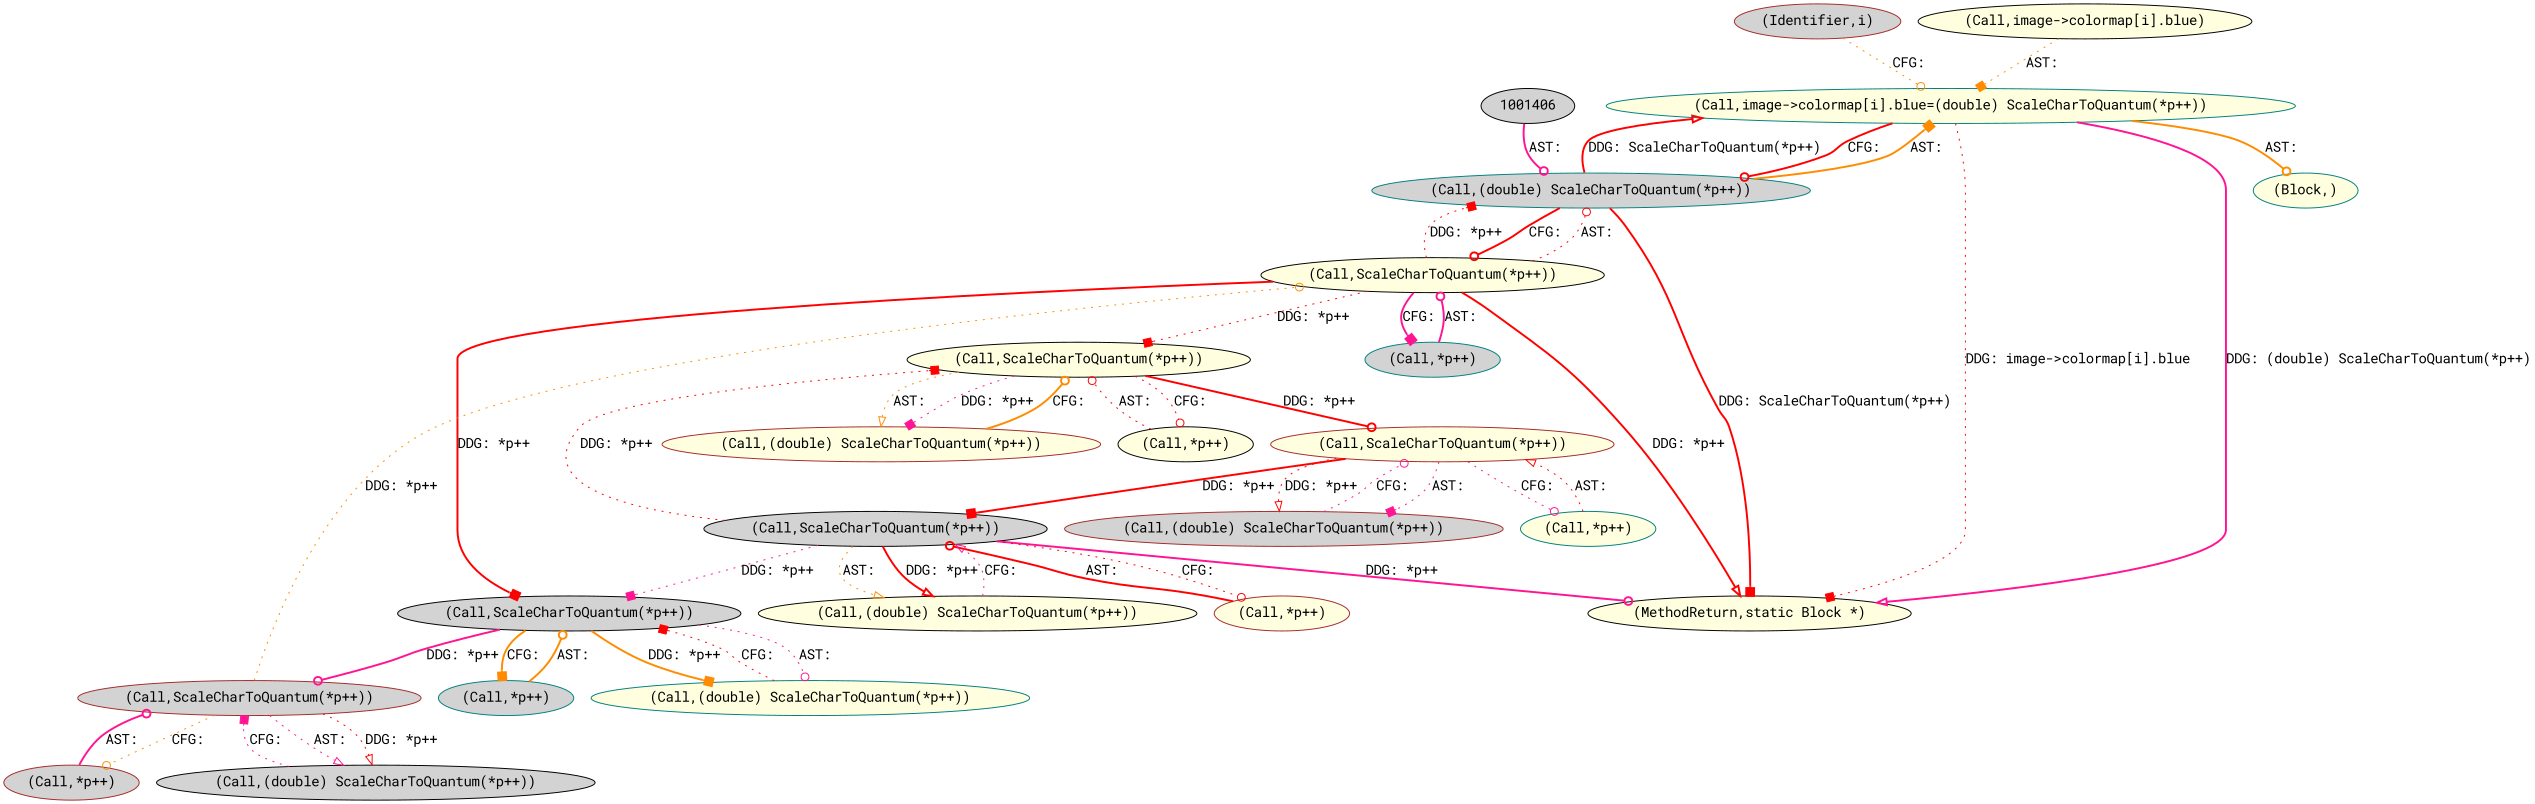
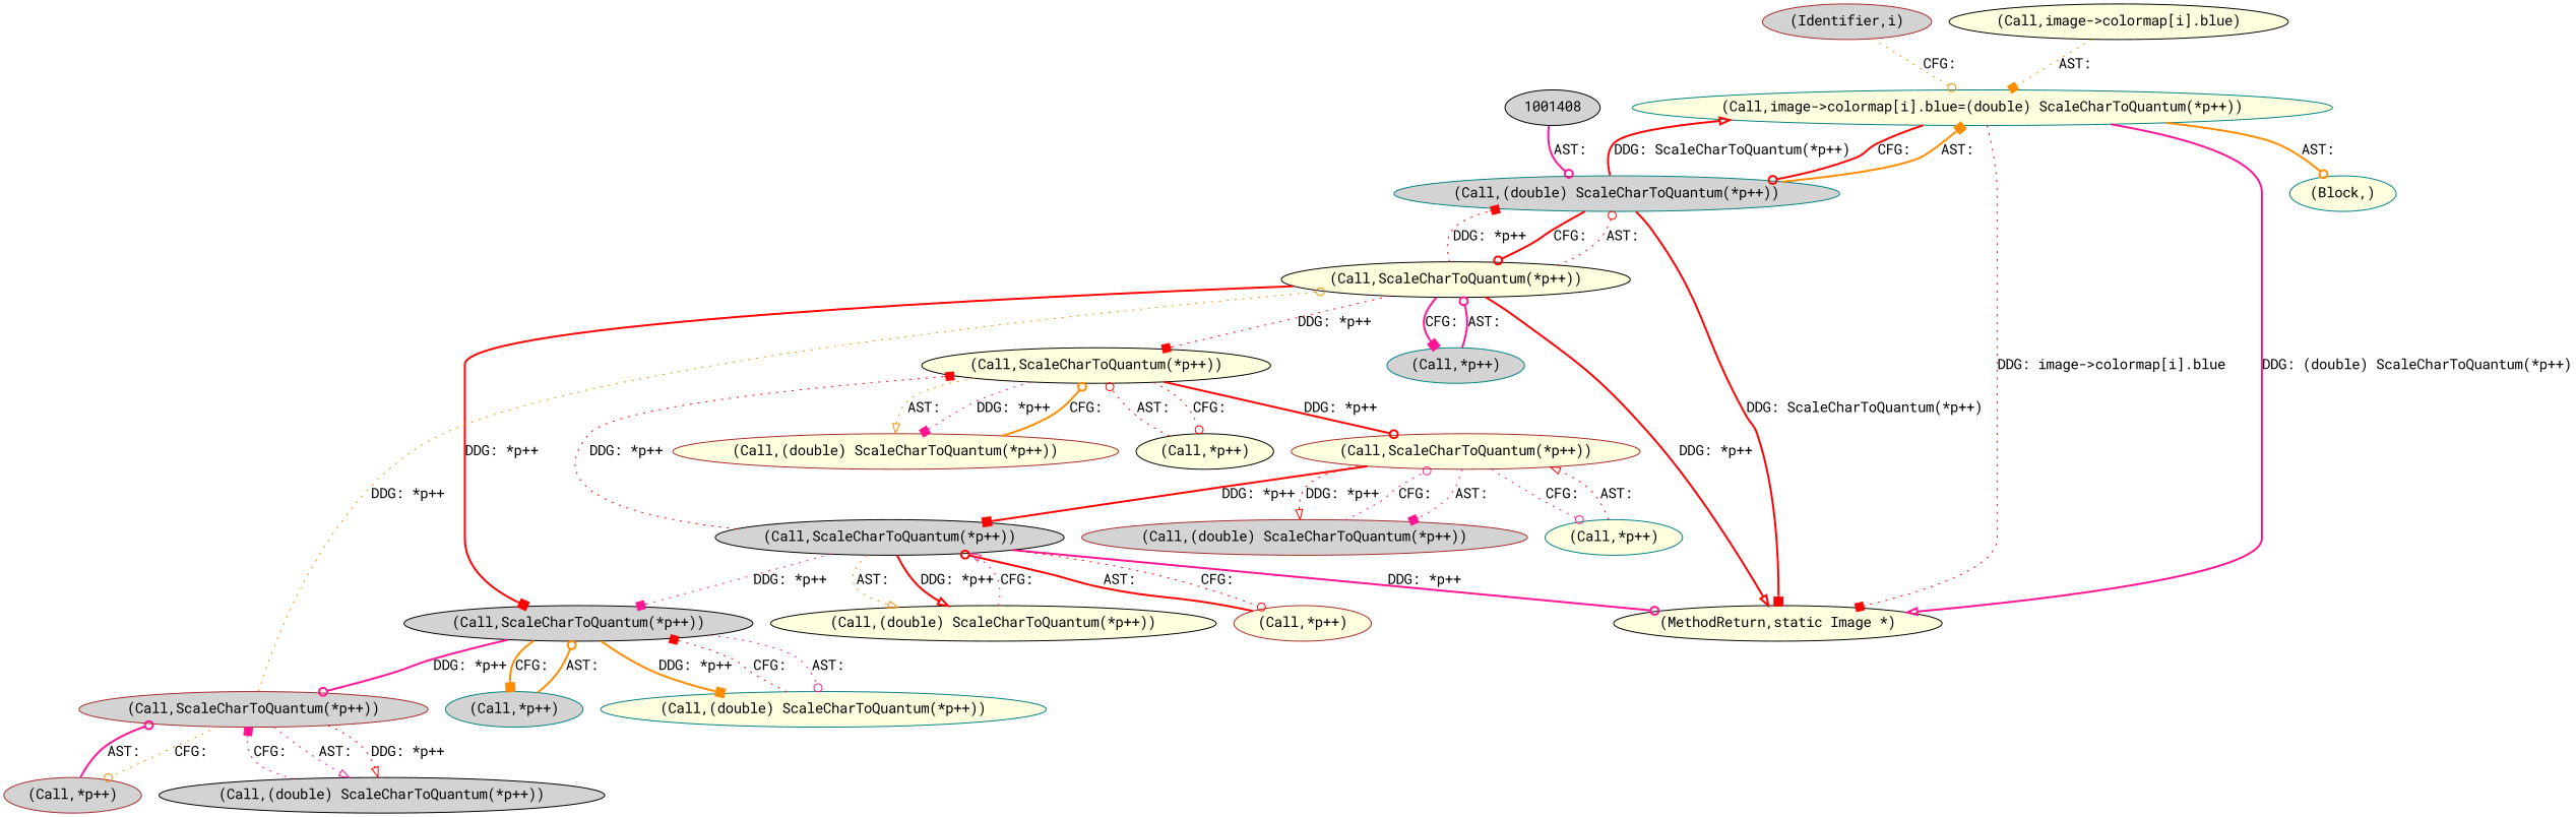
  digraph {
    fontname="Roboto Mono"
    node [color=black fillcolor=lightyellow fontname="Roboto Mono" style=filled]
    edge [arrowhead=odot color=red fontname="Roboto Mono" style=dotted]
    n1 [color=teal label="(Call,image->colormap[i].blue=(double) ScaleCharToQuantum(*p++))"]
    n2 [color=teal fillcolor=lightgrey label="(Call,(double) ScaleCharToQuantum(*p++))"]
    n3 [color=teal label="(Block,)"]
-   n4 [label="(MethodReturn,static Block *)"]
+   n4 [label="(MethodReturn,static Image *)"]
    n5 [label="(Call,ScaleCharToQuantum(*p++))"]
    n6 [fillcolor=lightgrey label="(Call,ScaleCharToQuantum(*p++))"]
    n7 [label="(Call,ScaleCharToQuantum(*p++))"]
    n8 [color=teal fillcolor=lightgrey label="(Call,*p++)"]
    n9 [color=brown fillcolor=lightgrey label="(Call,ScaleCharToQuantum(*p++))"]
    n10 [color=teal fillcolor=lightgrey label="(Call,*p++)"]
    n11 [color=teal label="(Call,(double) ScaleCharToQuantum(*p++))"]
    n12 [color=brown label="(Call,ScaleCharToQuantum(*p++))"]
    n13 [label="(Call,*p++)"]
    n14 [color=brown label="(Call,(double) ScaleCharToQuantum(*p++))"]
    n15 [color=brown fillcolor=lightgrey label="(Call,*p++)"]
    n16 [fillcolor=lightgrey label="(Call,(double) ScaleCharToQuantum(*p++))"]
    n17 [fillcolor=lightgrey label="(Call,ScaleCharToQuantum(*p++))"]
    n18 [color=brown label="(Call,*p++)"]
    n19 [label="(Call,(double) ScaleCharToQuantum(*p++))"]
    n20 [color=teal label="(Call,*p++)"]
    n21 [color=brown fillcolor=lightgrey label="(Call,(double) ScaleCharToQuantum(*p++))"]
    n22 [color=brown fillcolor=lightgrey label="(Identifier,i)"]
    n23 [label="(Call,image->colormap[i].blue)"]
-   1001408 [fillcolor=lightgrey label=1001406]
+   1001408 [fillcolor=lightgrey]
    n1 -> n2 [label="CFG: " style=bold]
    n1 -> n3 [color=darkorange label="AST: " style=bold]
    n1 -> n4 [arrowhead=box label="DDG: image->colormap[i].blue"]
    n1 -> n4 [arrowhead=onormal color=deeppink label="DDG: (double) ScaleCharToQuantum(*p++)" style=bold]
    n2 -> n1 [arrowhead=box color=darkorange label="AST: " style=bold]
    n2 -> n1 [arrowhead=onormal label="DDG: ScaleCharToQuantum(*p++)" style=bold]
    n2 -> n4 [arrowhead=box label="DDG: ScaleCharToQuantum(*p++)" style=bold]
    n2 -> n5 [label="CFG: " style=bold]
    n5 -> n2 [label="AST: "]
    n5 -> n2 [arrowhead=box label="DDG: *p++"]
    n5 -> n4 [arrowhead=onormal label="DDG: *p++" style=bold]
    n5 -> n6 [arrowhead=box label="DDG: *p++" style=bold]
    n5 -> n7 [arrowhead=box label="DDG: *p++"]
    n5 -> n8 [arrowhead=box color=deeppink label="CFG: " style=bold]
    n6 -> n9 [color=deeppink label="DDG: *p++" style=bold]
    n6 -> n10 [arrowhead=box color=darkorange label="CFG: " style=bold]
    n6 -> n11 [color=deeppink label="AST: "]
    n6 -> n11 [arrowhead=box color=darkorange label="DDG: *p++" style=bold]
    n7 -> n12 [label="DDG: *p++" style=bold]
    n7 -> n13 [label="CFG: "]
    n7 -> n14 [arrowhead=onormal color=darkorange label="AST: "]
    n7 -> n14 [arrowhead=box color=deeppink label="DDG: *p++"]
    n8 -> n5 [color=deeppink label="AST: " style=bold]
    n9 -> n5 [color=darkorange label="DDG: *p++"]
    n9 -> n15 [color=darkorange label="CFG: "]
    n9 -> n16 [arrowhead=onormal color=deeppink label="AST: "]
    n9 -> n16 [arrowhead=onormal label="DDG: *p++"]
    n10 -> n6 [color=darkorange label="AST: " style=bold]
    n11 -> n6 [arrowhead=box label="CFG: "]
    n12 -> n17 [arrowhead=box label="DDG: *p++" style=bold]
    n12 -> n20 [color=deeppink label="CFG: "]
    n12 -> n21 [arrowhead=box color=deeppink label="AST: "]
    n12 -> n21 [arrowhead=onormal label="DDG: *p++"]
    n13 -> n7 [label="AST: "]
    n14 -> n7 [color=darkorange label="CFG: " style=bold]
    n15 -> n9 [color=deeppink label="AST: " style=bold]
    n16 -> n9 [arrowhead=box color=deeppink label="CFG: "]
    n17 -> n4 [color=deeppink label="DDG: *p++" style=bold]
    n17 -> n6 [arrowhead=box color=deeppink label="DDG: *p++"]
    n17 -> n7 [arrowhead=box label="DDG: *p++"]
    n17 -> n18 [label="CFG: "]
    n17 -> n19 [arrowhead=onormal color=darkorange label="AST: "]
    n17 -> n19 [arrowhead=onormal label="DDG: *p++" style=bold]
    n18 -> n17 [label="AST: " style=bold]
    n19 -> n17 [arrowhead=onormal color=deeppink label="CFG: "]
    n20 -> n12 [arrowhead=onormal label="AST: "]
    n21 -> n12 [color=deeppink label="CFG: "]
    n22 -> n1 [color=darkorange label="CFG: "]
    n23 -> n1 [arrowhead=box color=darkorange label="AST: "]
    1001408 -> n2 [color=deeppink label="AST: " style=bold]
  }
